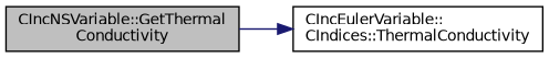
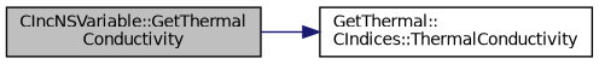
  digraph {
    rankdir=LR
    node [color=black fontname=Helvetica fontsize=10 shape=record style=filled]
    n1 [fillcolor=grey75 fontcolor=black height=0.2 label="CIncNSVariable::GetThermal\lConductivity" width=0.4]
-   n2 [fillcolor=white height=0.2 label="CIncEulerVariable::\lCIndices::ThermalConductivity" width=0.4]
+   n2 [fillcolor=white height=0.2 label="GetThermal::\lCIndices::ThermalConductivity" width=0.4]
    n1 -> n2 [color=midnightblue fontname=Helvetica fontsize=10 labelfontname=Helvetica labelfontsize=10 style=solid]
  }
